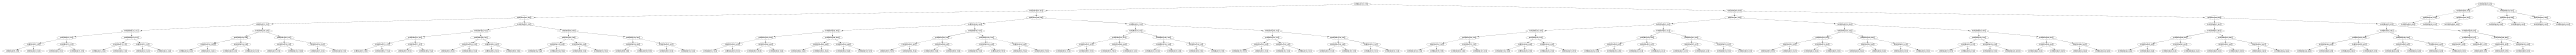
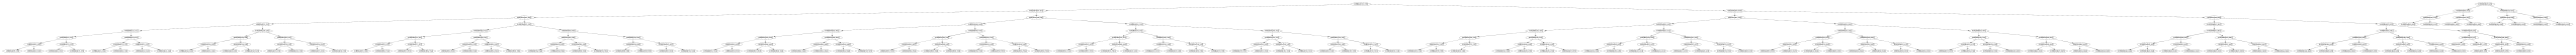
  digraph {
    fontname="Fira Sans"
    node [fontname="Fira Sans"]
    edge [fontname="Fira Sans"]
    n1 [label="Node{data=[5434, 5434]}"]
    n2 [label="Node{data=[4854, 4854]}"]
    n3 [label="Node{data=[8609, 8609]}"]
    n4 [label="Node{data=[2605, 2605]}"]
    n5 [label="Node{data=[4939, 4939]}"]
    n6 [label="Node{data=[8315, 8315]}"]
    n7 [label="Node{data=[8667, 8667]}"]
    n8 [label="Node{data=[2535, 2535]}"]
    n9 [label="Node{data=[4765, 4765]}"]
    n10 [label="Node{data=[4900, 4900]}"]
    n11 [label="Node{data=[5418, 5418]}"]
    n12 [label="Node{data=[2515, 2515]}"]
    n13 [label="Node{data=[2590, 2590]}"]
    n14 [label="Node{data=[4757, 4757]}"]
    n15 [label="Node{data=[4786, 4786]}"]
    n16 [label="Node{data=[2511, 2511]}"]
    n17 [label="Node{data=[2519, 2519]}"]
    n18 [label="Node{data=[2586, 2586]}"]
    n19 [label="Node{data=[2594, 2594]}"]
    n20 [label="Node{data=[2472, 2472]}"]
    n21 [label="Node{data=[2513, 2513]}"]
    n22 [label="Node{data=[2517, 2517]}"]
    n23 [label="Node{data=[2521, 2521]}"]
    n24 [label="Node{data=[2147, 2147]}"]
    n25 [label="Node{data=[2507, 2507]}"]
    n26 [label="Node{data=[2512, 2512]}"]
    n27 [label="Node{data=[2514, 2514]}"]
    n28 [label="Node{data=[2516, 2516]}"]
    n29 [label="Node{data=[2518, 2518]}"]
    n30 [label="Node{data=[2520, 2520]}"]
    n31 [label="Node{data=[2522, 2522]}"]
    n32 [label="Node{data=[2584, 2584]}"]
    n33 [label="Node{data=[2588, 2588]}"]
    n34 [label="Node{data=[2592, 2592]}"]
    n35 [label="Node{data=[2596, 2596]}"]
    n36 [label="Node{data=[2583, 2583]}"]
    n37 [label="Node{data=[2585, 2585]}"]
    n38 [label="Node{data=[2587, 2587]}"]
    n39 [label="Node{data=[2589, 2589]}"]
    n40 [label="Node{data=[2591, 2591]}"]
    n41 [label="Node{data=[2593, 2593]}"]
    n42 [label="Node{data=[2595, 2595]}"]
    n43 [label="Node{data=[2597, 2597]}"]
    n44 [label="Node{data=[4753, 4753]}"]
    n45 [label="Node{data=[4761, 4761]}"]
    n46 [label="Node{data=[4782, 4782]}"]
    n47 [label="Node{data=[4790, 4790]}"]
    n48 [label="Node{data=[4751, 4751]}"]
    n49 [label="Node{data=[4755, 4755]}"]
    n50 [label="Node{data=[4759, 4759]}"]
    n51 [label="Node{data=[4763, 4763]}"]
    n52 [label="Node{data=[3193, 3193]}"]
    n53 [label="Node{data=[4752, 4752]}"]
    n54 [label="Node{data=[4754, 4754]}"]
    n55 [label="Node{data=[4756, 4756]}"]
    n56 [label="Node{data=[4758, 4758]}"]
    n57 [label="Node{data=[4760, 4760]}"]
    n58 [label="Node{data=[4762, 4762]}"]
    n59 [label="Node{data=[4764, 4764]}"]
    n60 [label="Node{data=[4767, 4767]}"]
    n61 [label="Node{data=[4784, 4784]}"]
    n62 [label="Node{data=[4788, 4788]}"]
    n63 [label="Node{data=[4852, 4852]}"]
    n64 [label="Node{data=[4766, 4766]}"]
    n65 [label="Node{data=[4768, 4768]}"]
    n66 [label="Node{data=[4783, 4783]}"]
    n67 [label="Node{data=[4785, 4785]}"]
    n68 [label="Node{data=[4787, 4787]}"]
    n69 [label="Node{data=[4789, 4789]}"]
    n70 [label="Node{data=[4851, 4851]}"]
    n71 [label="Node{data=[4853, 4853]}"]
    n72 [label="Node{data=[4862, 4862]}"]
    n73 [label="Node{data=[4931, 4931]}"]
    n74 [label="Node{data=[5017, 5017]}"]
    n75 [label="Node{data=[5426, 5426]}"]
    n76 [label="Node{data=[4858, 4858]}"]
    n77 [label="Node{data=[4866, 4866]}"]
    n78 [label="Node{data=[4927, 4927]}"]
    n79 [label="Node{data=[4935, 4935]}"]
    n80 [label="Node{data=[4856, 4856]}"]
    n81 [label="Node{data=[4860, 4860]}"]
    n82 [label="Node{data=[4864, 4864]}"]
    n83 [label="Node{data=[4868, 4868]}"]
    n84 [label="Node{data=[4855, 4855]}"]
    n85 [label="Node{data=[4857, 4857]}"]
    n86 [label="Node{data=[4859, 4859]}"]
    n87 [label="Node{data=[4861, 4861]}"]
    n88 [label="Node{data=[4863, 4863]}"]
    n89 [label="Node{data=[4865, 4865]}"]
    n90 [label="Node{data=[4867, 4867]}"]
    n91 [label="Node{data=[4871, 4871]}"]
    n92 [label="Node{data=[4925, 4925]}"]
    n93 [label="Node{data=[4929, 4929]}"]
    n94 [label="Node{data=[4933, 4933]}"]
    n95 [label="Node{data=[4937, 4937]}"]
    n96 [label="Node{data=[4924, 4924]}"]
    n97 [label="Node{data=[4926, 4926]}"]
    n98 [label="Node{data=[4928, 4928]}"]
    n99 [label="Node{data=[4930, 4930]}"]
    n100 [label="Node{data=[4932, 4932]}"]
    n101 [label="Node{data=[4934, 4934]}"]
    n102 [label="Node{data=[4936, 4936]}"]
    n103 [label="Node{data=[4938, 4938]}"]
    n104 [label="Node{data=[4955, 4955]}"]
    n105 [label="Node{data=[5084, 5084]}"]
    n106 [label="Node{data=[5422, 5422]}"]
    n107 [label="Node{data=[5430, 5430]}"]
    n108 [label="Node{data=[4953, 4953]}"]
    n109 [label="Node{data=[4988, 4988]}"]
    n110 [label="Node{data=[5046, 5046]}"]
    n111 [label="Node{data=[5416, 5416]}"]
    n112 [label="Node{data=[4952, 4952]}"]
    n113 [label="Node{data=[4954, 4954]}"]
    n114 [label="Node{data=[4985, 4985]}"]
    n115 [label="Node{data=[5012, 5012]}"]
    n116 [label="Node{data=[5031, 5031]}"]
    n117 [label="Node{data=[5070, 5070]}"]
    n118 [label="Node{data=[5403, 5403]}"]
    n119 [label="Node{data=[5417, 5417]}"]
    n120 [label="Node{data=[5420, 5420]}"]
    n121 [label="Node{data=[5424, 5424]}"]
    n122 [label="Node{data=[5428, 5428]}"]
    n123 [label="Node{data=[5432, 5432]}"]
    n124 [label="Node{data=[5419, 5419]}"]
    n125 [label="Node{data=[5421, 5421]}"]
    n126 [label="Node{data=[5423, 5423]}"]
    n127 [label="Node{data=[5425, 5425]}"]
    n128 [label="Node{data=[5427, 5427]}"]
    n129 [label="Node{data=[5429, 5429]}"]
    n130 [label="Node{data=[5431, 5431]}"]
    n131 [label="Node{data=[5433, 5433]}"]
    n132 [label="Node{data=[6345, 6345]}"]
    n133 [label="Node{data=[8593, 8593]}"]
    n134 [label="Node{data=[8625, 8625]}"]
    n135 [label="Node{data=[8772, 8772]}"]
    n136 [label="Node{data=[5881, 5881]}"]
    n137 [label="Node{data=[6353, 6353]}"]
    n138 [label="Node{data=[8585, 8585]}"]
    n139 [label="Node{data=[8601, 8601]}"]
    n140 [label="Node{data=[5482, 5482]}"]
    n141 [label="Node{data=[6341, 6341]}"]
    n142 [label="Node{data=[6349, 6349]}"]
    n143 [label="Node{data=[7052, 7052]}"]
    n144 [label="Node{data=[5465, 5465]}"]
    n145 [label="Node{data=[5795, 5795]}"]
    n146 [label="Node{data=[6284, 6284]}"]
    n147 [label="Node{data=[6343, 6343]}"]
    n148 [label="Node{data=[5435, 5435]}"]
    n149 [label="Node{data=[5479, 5479]}"]
    n150 [label="Node{data=[5769, 5769]}"]
-   n151 [label="Node{data=[5854, 5854]}"]
    n152 [label="Node{data=[5982, 5982]}"]
    n153 [label="Node{data=[6340, 6340]}"]
    n154 [label="Node{data=[6342, 6342]}"]
    n155 [label="Node{data=[6344, 6344]}"]
    n156 [label="Node{data=[6347, 6347]}"]
    n157 [label="Node{data=[6351, 6351]}"]
    n158 [label="Node{data=[6355, 6355]}"]
    n159 [label="Node{data=[7853, 7853]}"]
    n160 [label="Node{data=[6346, 6346]}"]
    n161 [label="Node{data=[6348, 6348]}"]
    n162 [label="Node{data=[6350, 6350]}"]
    n163 [label="Node{data=[6352, 6352]}"]
    n164 [label="Node{data=[6354, 6354]}"]
    n165 [label="Node{data=[6373, 6373]}"]
    n166 [label="Node{data=[7318, 7318]}"]
    n167 [label="Node{data=[8217, 8217]}"]
    n168 [label="Node{data=[8537, 8537]}"]
    n169 [label="Node{data=[8589, 8589]}"]
    n170 [label="Node{data=[8597, 8597]}"]
    n171 [label="Node{data=[8605, 8605]}"]
    n172 [label="Node{data=[8510, 8510]}"]
    n173 [label="Node{data=[8583, 8583]}"]
    n174 [label="Node{data=[8587, 8587]}"]
    n175 [label="Node{data=[8591, 8591]}"]
    n176 [label="Node{data=[8497, 8497]}"]
    n177 [label="Node{data=[8524, 8524]}"]
    n178 [label="Node{data=[8582, 8582]}"]
    n179 [label="Node{data=[8584, 8584]}"]
    n180 [label="Node{data=[8586, 8586]}"]
    n181 [label="Node{data=[8588, 8588]}"]
    n182 [label="Node{data=[8590, 8590]}"]
    n183 [label="Node{data=[8592, 8592]}"]
    n184 [label="Node{data=[8595, 8595]}"]
    n185 [label="Node{data=[8599, 8599]}"]
    n186 [label="Node{data=[8603, 8603]}"]
    n187 [label="Node{data=[8607, 8607]}"]
    n188 [label="Node{data=[8594, 8594]}"]
    n189 [label="Node{data=[8596, 8596]}"]
    n190 [label="Node{data=[8598, 8598]}"]
    n191 [label="Node{data=[8600, 8600]}"]
    n192 [label="Node{data=[8602, 8602]}"]
    n193 [label="Node{data=[8604, 8604]}"]
    n194 [label="Node{data=[8606, 8606]}"]
    n195 [label="Node{data=[8608, 8608]}"]
    n196 [label="Node{data=[8633, 8633]}"]
    n197 [label="Node{data=[8675, 8675]}"]
    n198 [label="Node{data=[8776, 8776]}"]
    n199 [label="Node{data=[8617, 8617]}"]
    n200 [label="Node{data=[8613, 8613]}"]
    n201 [label="Node{data=[8621, 8621]}"]
    n202 [label="Node{data=[8629, 8629]}"]
    n203 [label="Node{data=[8663, 8663]}"]
    n204 [label="Node{data=[8611, 8611]}"]
    n205 [label="Node{data=[8615, 8615]}"]
    n206 [label="Node{data=[8619, 8619]}"]
    n207 [label="Node{data=[8623, 8623]}"]
    n208 [label="Node{data=[8610, 8610]}"]
    n209 [label="Node{data=[8612, 8612]}"]
    n210 [label="Node{data=[8614, 8614]}"]
+   n211 [label="Node{data=[8616, 8616]}"]
    n212 [label="Node{data=[8618, 8618]}"]
    n213 [label="Node{data=[8620, 8620]}"]
    n214 [label="Node{data=[8622, 8622]}"]
    n215 [label="Node{data=[8624, 8624]}"]
    n216 [label="Node{data=[8627, 8627]}"]
    n217 [label="Node{data=[8631, 8631]}"]
    n218 [label="Node{data=[8635, 8635]}"]
    n219 [label="Node{data=[8665, 8665]}"]
    n220 [label="Node{data=[8626, 8626]}"]
    n221 [label="Node{data=[8628, 8628]}"]
    n222 [label="Node{data=[8630, 8630]}"]
    n223 [label="Node{data=[8632, 8632]}"]
    n224 [label="Node{data=[8634, 8634]}"]
    n225 [label="Node{data=[8640, 8640]}"]
    n226 [label="Node{data=[8664, 8664]}"]
    n227 [label="Node{data=[8666, 8666]}"]
    n228 [label="Node{data=[8671, 8671]}"]
    n229 [label="Node{data=[8679, 8679]}"]
    n230 [label="Node{data=[8774, 8774]}"]
    n231 [label="Node{data=[8780, 8780]}"]
    n232 [label="Node{data=[8669, 8669]}"]
    n233 [label="Node{data=[8673, 8673]}"]
    n234 [label="Node{data=[8677, 8677]}"]
    n235 [label="Node{data=[8681, 8681]}"]
    n236 [label="Node{data=[8668, 8668]}"]
    n237 [label="Node{data=[8670, 8670]}"]
    n238 [label="Node{data=[8672, 8672]}"]
    n239 [label="Node{data=[8674, 8674]}"]
    n240 [label="Node{data=[8676, 8676]}"]
    n241 [label="Node{data=[8678, 8678]}"]
    n242 [label="Node{data=[8680, 8680]}"]
    n243 [label="Node{data=[8720, 8720]}"]
    n244 [label="Node{data=[8773, 8773]}"]
    n245 [label="Node{data=[8775, 8775]}"]
    n246 [label="Node{data=[8778, 8778]}"]
    n247 [label="Node{data=[8782, 8782]}"]
    n248 [label="Node{data=[8777, 8777]}"]
    n249 [label="Node{data=[8779, 8779]}"]
    n250 [label="Node{data=[8781, 8781]}"]
    n1 -> n2
    n1 -> n3
    n2 -> n4
    n2 -> n5
    n3 -> n6
    n3 -> n7
    n4 -> n8
    n4 -> n9
    n5 -> n10
    n5 -> n11
    n6 -> n132
    n6 -> n133
    n7 -> n134
    n7 -> n135
    n8 -> n12
    n8 -> n13
    n9 -> n14
    n9 -> n15
    n10 -> n72
    n10 -> n73
    n11 -> n74
    n11 -> n75
    n12 -> n16
    n12 -> n17
    n13 -> n18
    n13 -> n19
    n14 -> n44
    n14 -> n45
    n15 -> n46
    n15 -> n47
    n16 -> n20
    n16 -> n21
    n17 -> n22
    n17 -> n23
    n18 -> n32
    n18 -> n33
    n19 -> n34
    n19 -> n35
    n20 -> n24
    n20 -> n25
    n21 -> n26
    n21 -> n27
    n22 -> n28
    n22 -> n29
    n23 -> n30
    n23 -> n31
    n32 -> n36
    n32 -> n37
    n33 -> n38
    n33 -> n39
    n34 -> n40
    n34 -> n41
    n35 -> n42
    n35 -> n43
    n44 -> n48
    n44 -> n49
    n45 -> n50
    n45 -> n51
    n46 -> n60
    n46 -> n61
    n47 -> n62
    n47 -> n63
    n48 -> n52
    n48 -> n53
    n49 -> n54
    n49 -> n55
    n50 -> n56
    n50 -> n57
    n51 -> n58
    n51 -> n59
    n60 -> n64
    n60 -> n65
    n61 -> n66
    n61 -> n67
    n62 -> n68
    n62 -> n69
    n63 -> n70
    n63 -> n71
    n72 -> n76
    n72 -> n77
    n73 -> n78
    n73 -> n79
    n74 -> n104
    n74 -> n105
    n75 -> n106
    n75 -> n107
    n76 -> n80
    n76 -> n81
    n77 -> n82
    n77 -> n83
    n78 -> n92
    n78 -> n93
    n79 -> n94
    n79 -> n95
    n80 -> n84
    n80 -> n85
    n81 -> n86
    n81 -> n87
    n82 -> n88
    n82 -> n89
    n83 -> n90
    n83 -> n91
    n92 -> n96
    n92 -> n97
    n93 -> n98
    n93 -> n99
    n94 -> n100
    n94 -> n101
    n95 -> n102
    n95 -> n103
    n104 -> n108
    n104 -> n109
    n105 -> n110
    n105 -> n111
    n106 -> n120
    n106 -> n121
    n107 -> n122
    n107 -> n123
    n108 -> n112
    n108 -> n113
    n109 -> n114
    n109 -> n115
    n110 -> n116
    n110 -> n117
    n111 -> n118
    n111 -> n119
    n120 -> n124
    n120 -> n125
    n121 -> n126
    n121 -> n127
    n122 -> n128
    n122 -> n129
    n123 -> n130
    n123 -> n131
    n132 -> n136
    n132 -> n137
    n133 -> n138
    n133 -> n139
    n134 -> n196
    n135 -> n197
    n135 -> n198
    n136 -> n140
    n136 -> n141
    n137 -> n142
    n137 -> n143
    n138 -> n168
    n138 -> n169
    n139 -> n170
    n139 -> n171
    n140 -> n144
    n140 -> n145
    n141 -> n146
    n141 -> n147
    n142 -> n156
    n142 -> n157
    n143 -> n158
    n143 -> n159
    n144 -> n148
    n144 -> n149
    n145 -> n150
-   n145 -> n151
    n146 -> n152
    n146 -> n153
    n147 -> n154
    n147 -> n155
    n156 -> n160
    n156 -> n161
    n157 -> n162
    n157 -> n163
    n158 -> n164
    n158 -> n165
    n159 -> n166
    n159 -> n167
    n168 -> n172
    n168 -> n173
    n169 -> n174
    n169 -> n175
    n170 -> n184
    n170 -> n185
    n171 -> n186
    n171 -> n187
    n172 -> n176
    n172 -> n177
    n173 -> n178
    n173 -> n179
    n174 -> n180
    n174 -> n181
    n175 -> n182
    n175 -> n183
    n184 -> n188
    n184 -> n189
    n185 -> n190
    n185 -> n191
    n186 -> n192
    n186 -> n193
    n187 -> n194
    n187 -> n195
    n196 -> n202
    n196 -> n203
    n197 -> n228
    n197 -> n229
    n198 -> n230
    n198 -> n231
    n199 -> n200
    n199 -> n201
    n200 -> n204
    n200 -> n205
    n201 -> n206
    n201 -> n207
    n202 -> n216
    n202 -> n217
    n203 -> n218
    n203 -> n219
    n204 -> n208
    n204 -> n209
    n205 -> n210
+   n205 -> n211
    n206 -> n212
    n206 -> n213
    n207 -> n214
    n207 -> n215
    n216 -> n220
    n216 -> n221
    n217 -> n222
    n217 -> n223
    n218 -> n224
    n218 -> n225
    n219 -> n226
    n219 -> n227
    n228 -> n232
    n228 -> n233
    n229 -> n234
    n229 -> n235
    n230 -> n244
    n230 -> n245
    n231 -> n246
    n231 -> n247
    n232 -> n236
    n232 -> n237
    n233 -> n238
    n233 -> n239
    n234 -> n240
    n234 -> n241
    n235 -> n242
    n235 -> n243
    n246 -> n248
    n246 -> n249
    n247 -> n250
  }
